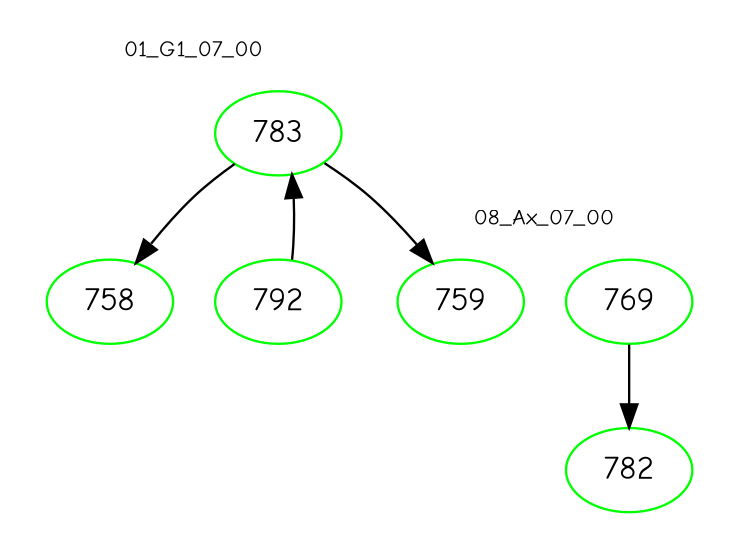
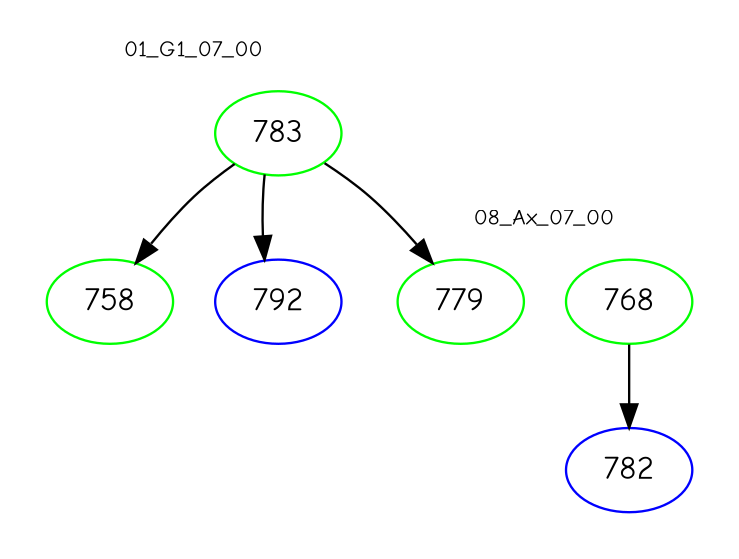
  digraph {
    fontname="Comic Neue"
    node [color=green fontname="Comic Neue"]
    edge [color=black fontname="Comic Neue"]
-   n1 [label=769]
-   n2 [label=782]
-   n3 [label=759]
+   n1 [label=768]
+   n2 [color=blue label=782]
+   n3 [label=779]
    n4 [label=783]
    n5 [label=758]
-   n6 [label=792]
+   n6 [color=blue label=792]
    subgraph cluster_1 {
      color=white
      fontsize=10
      label="08_Ax_07_00"
      n1
      n2
      n3
    }
    subgraph cluster_2 {
      color=white
      fontsize=10
      label="01_G1_07_00"
      n4
      n5
      n6
    }
    n1 -> n2
    n4 -> n3
    n4 -> n5
-   n6 -> n4
+   n4 -> n6
  }
